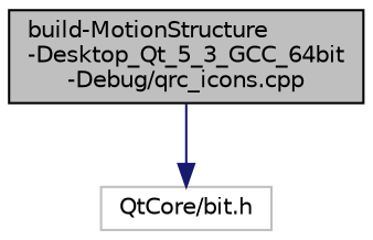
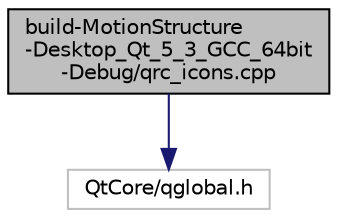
  digraph {
    node [fontname=Helvetica fontsize=10 shape=record style=filled]
    n1 [color=black fillcolor=grey75 fontcolor=black height=0.2 label="build-MotionStructure\l-Desktop_Qt_5_3_GCC_64bit\l-Debug/qrc_icons.cpp" width=0.4]
-   n2 [color=grey75 fillcolor=white height=0.2 label="QtCore/bit.h" width=0.4]
+   n2 [color=grey75 fillcolor=white height=0.2 label="QtCore/qglobal.h" width=0.4]
    n1 -> n2 [color=midnightblue fontname=Helvetica fontsize=10 labelfontname=Helvetica labelfontsize=10 style=solid]
  }
